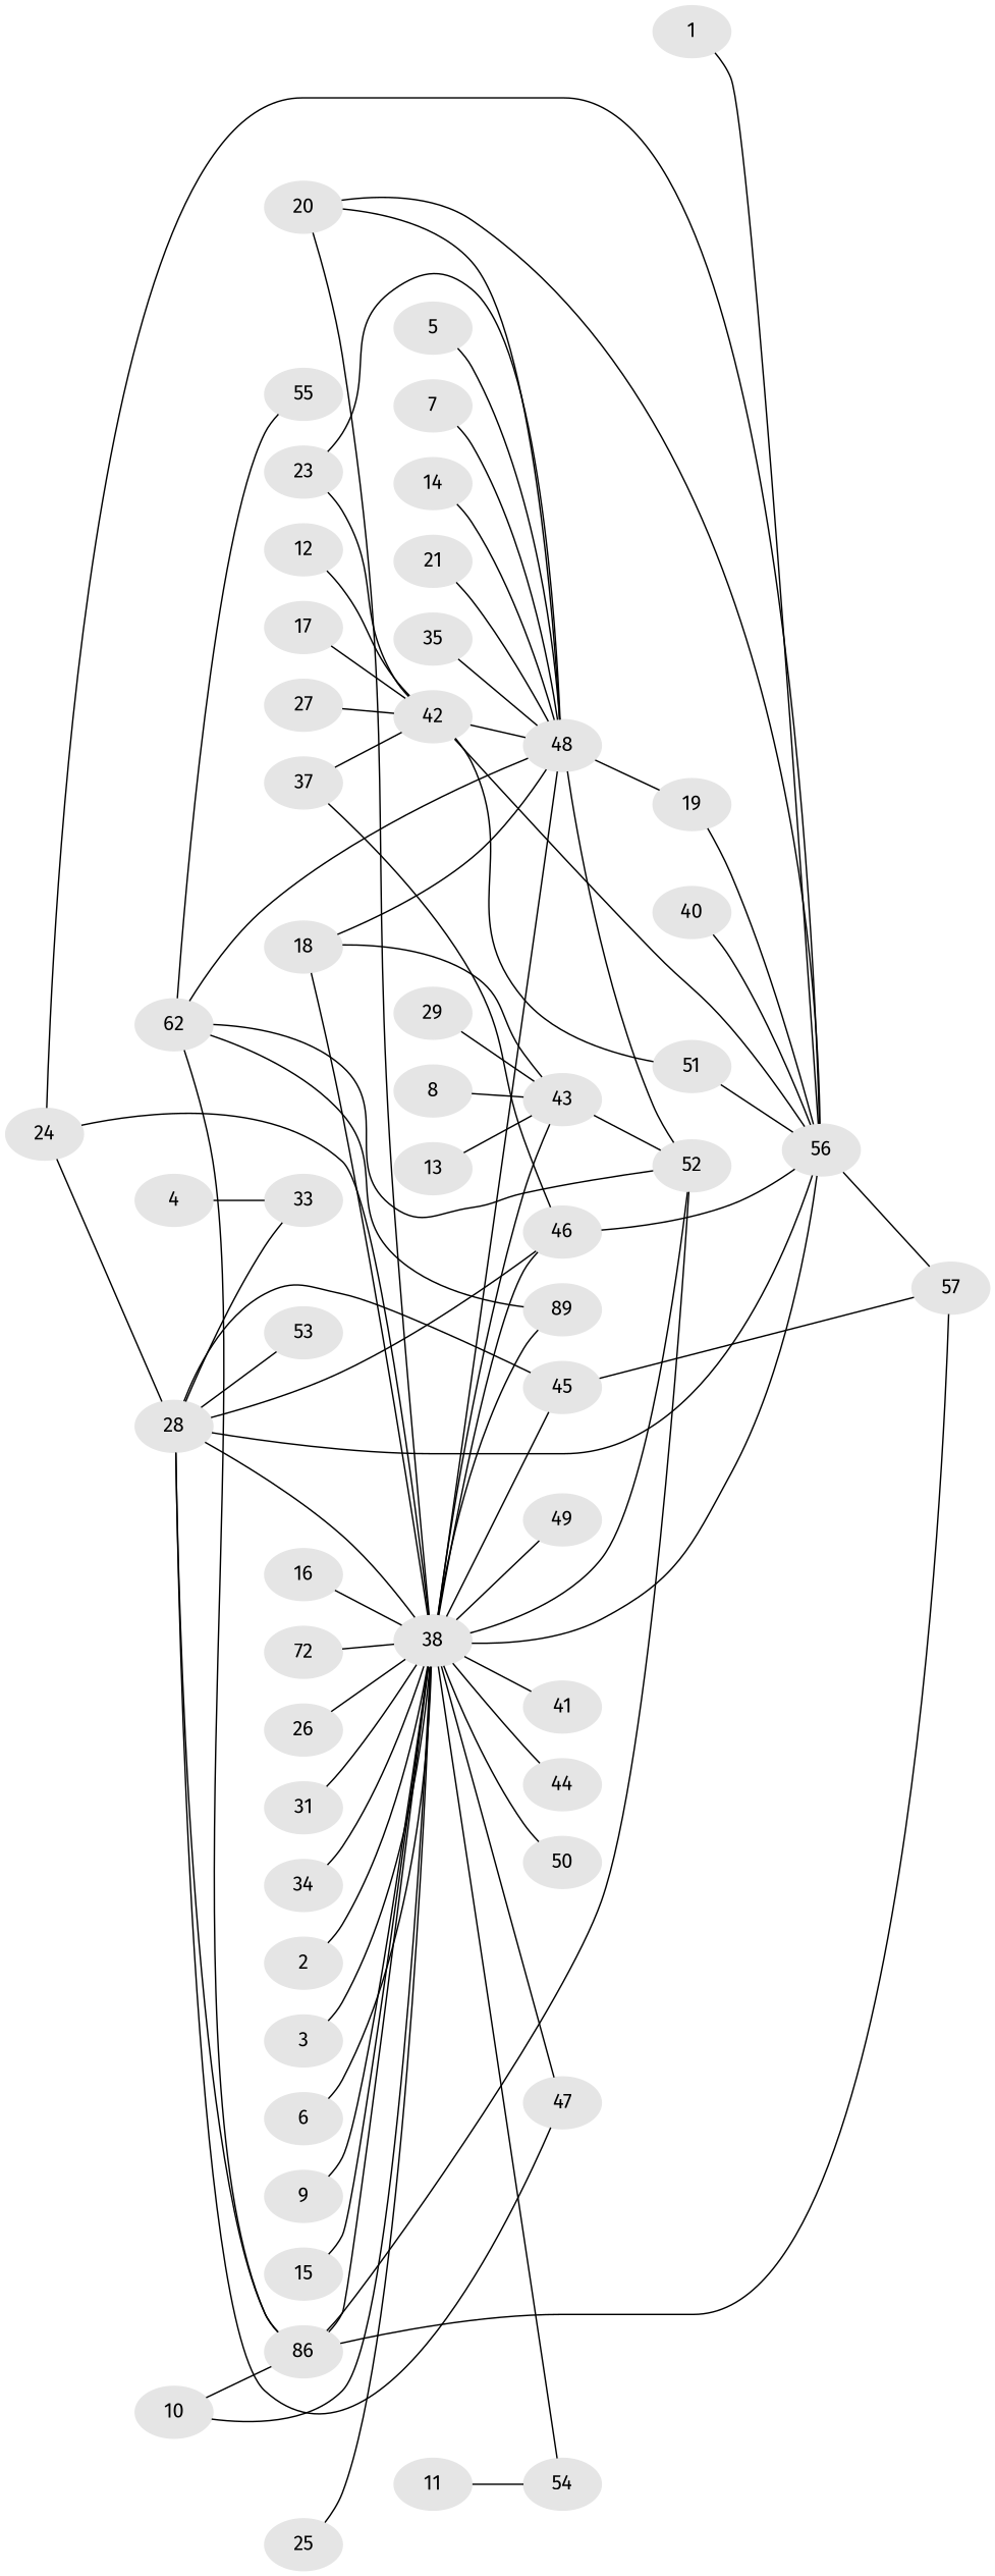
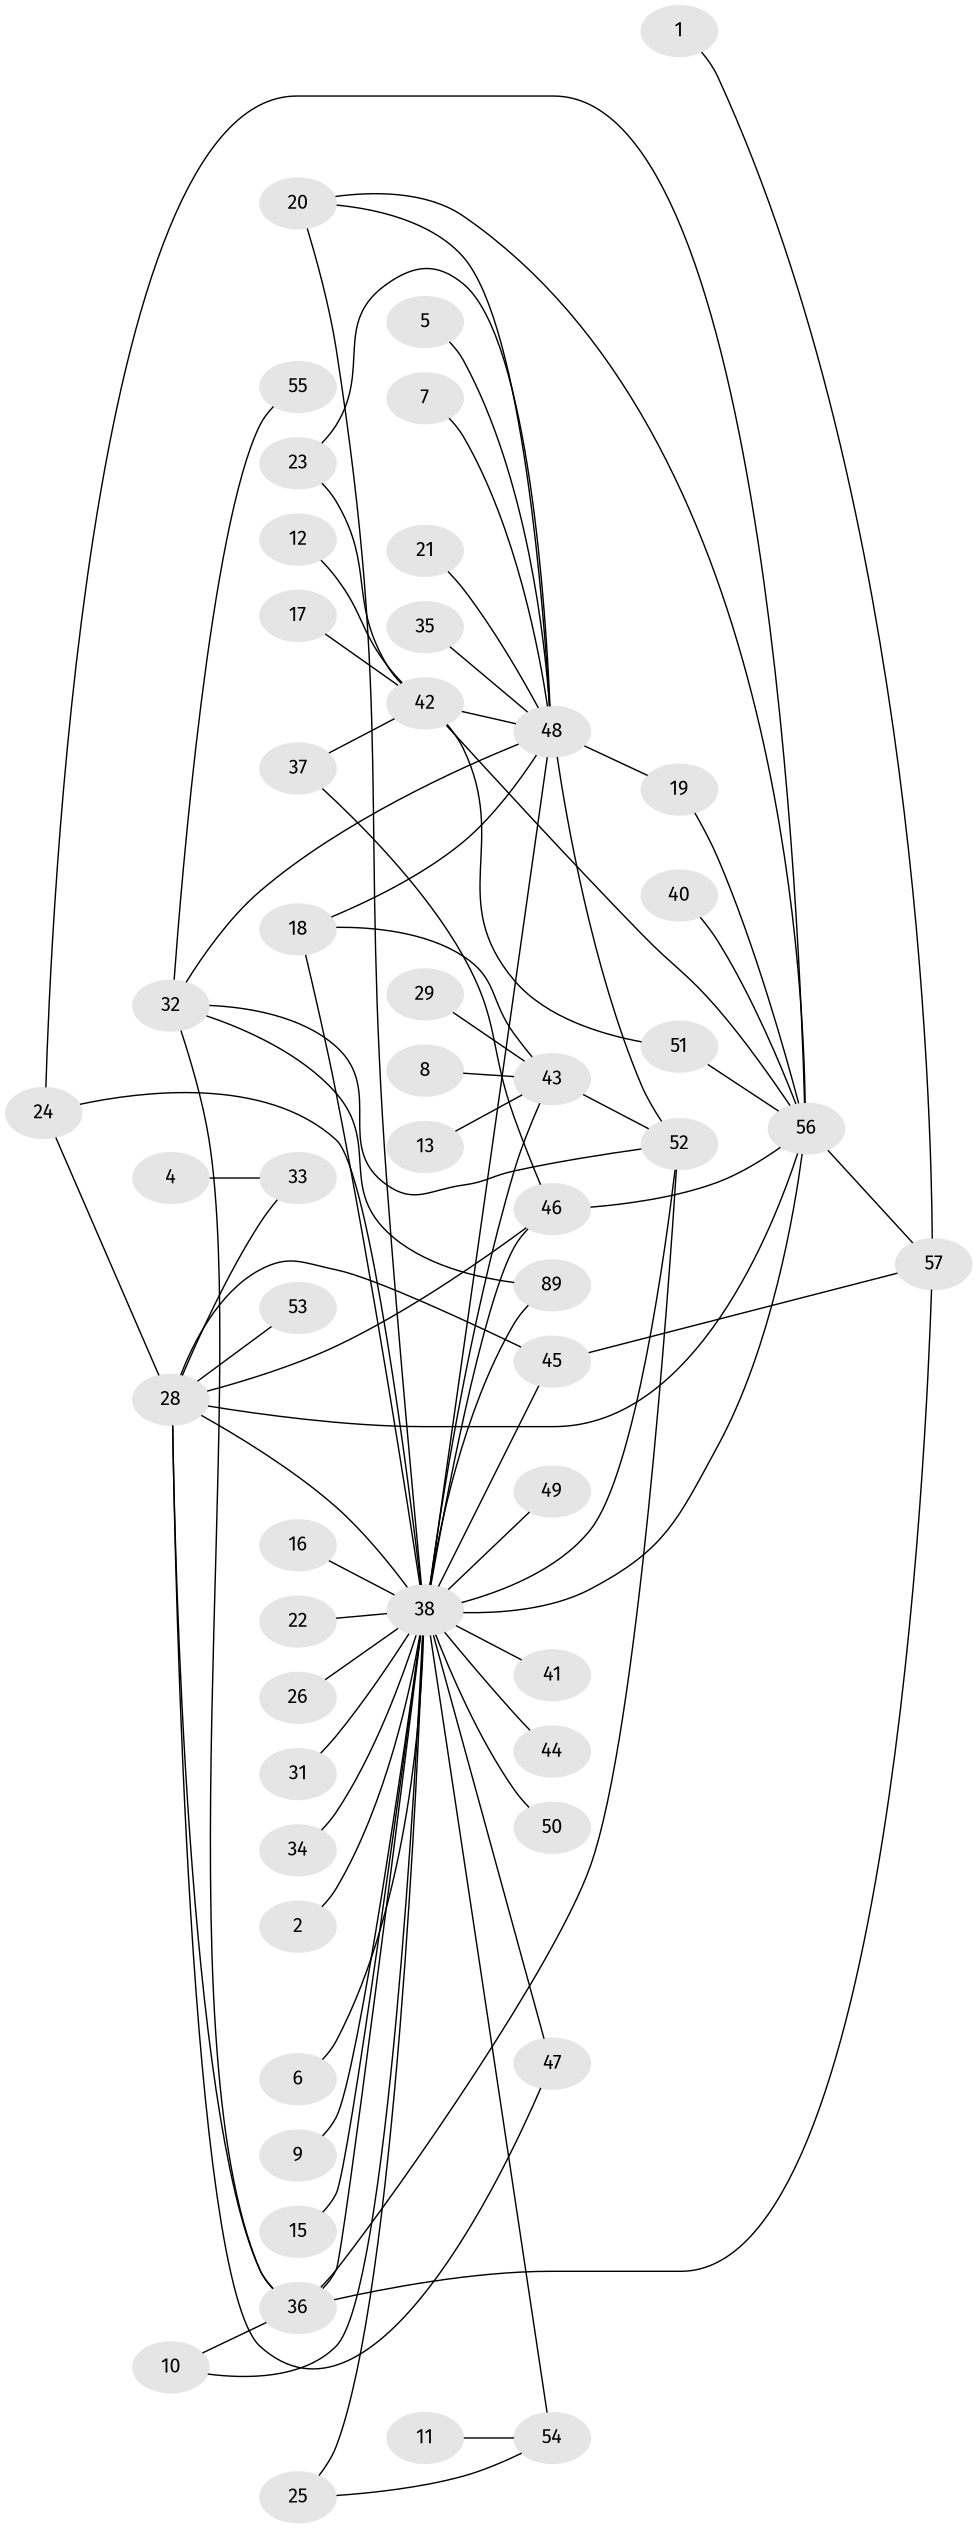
  graph {
    fontname="Fira Sans"
    rankdir=LR
    node [color=gray90 fontname="Fira Sans" style=filled]
    edge [fontname="Fira Sans" weight=1.0]
    1
    56
    57
    2
    38
    48
    43
    54
    45
    46
    47
    n12 [label=89]
    52
    41
    44
    49
    50
-   3
    4
    33
    5
    19
    6
    7
    8
    9
    10
-   36 [label=86]
+   36
    11
    12
    42
    51
    13
-   14
    15
    16
    17
    18
    20
    21
-   22 [label=72]
+   22
    23
    24
    28
    53
    25
    26
-   27
    29
    31
-   32 [label=62]
+   32
    55
    34
    35
    37
    40
-   1 -- 56
+   1 -- 57
    56 -- 57
    2 -- 38
    38 -- 56 [weight=3.0]
    38 -- 48 [weight=4.0]
    38 -- 43 [weight=2.0]
    38 -- 54
    38 -- 45
    38 -- 46
    38 -- 47
    38 -- n12 [weight=2.0]
    38 -- 52
    38 -- 41
    38 -- 44
    38 -- 49
    38 -- 50
    48 -- 52
    48 -- 19
    43 -- 52
    45 -- 57
    46 -- 56
-   3 -- 38
    4 -- 33
    5 -- 48
    19 -- 56
    6 -- 38
    7 -- 48
    8 -- 43
    9 -- 38 [weight=2.0]
    10 -- 38
    10 -- 36
    36 -- 57
    36 -- 38 [weight=2.0]
    36 -- 52
    11 -- 54
    12 -- 42
    42 -- 56
    42 -- 48
    42 -- 51
    51 -- 56
    13 -- 43
-   14 -- 48
    15 -- 38
    16 -- 38
    17 -- 42
    18 -- 38
    18 -- 48
    18 -- 43
    20 -- 56
    20 -- 38
    20 -- 48
    21 -- 48
    22 -- 38
    23 -- 48
    23 -- 42
    24 -- 56
    24 -- 38
    24 -- 28
    28 -- 56 [weight=2.0]
    28 -- 38
    28 -- 45
    28 -- 46
    28 -- 47
    28 -- 33
    28 -- 36
    28 -- 53
    25 -- 38
+   25 -- 54
    26 -- 38
-   27 -- 42
    29 -- 43
    31 -- 38
    32 -- 48
    32 -- n12
    32 -- 52
    32 -- 36
    32 -- 55
    34 -- 38
    35 -- 48
    37 -- 46
    37 -- 42
    40 -- 56
  }
